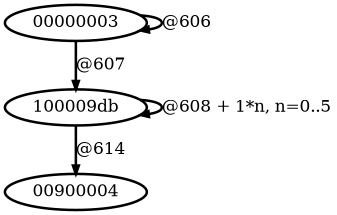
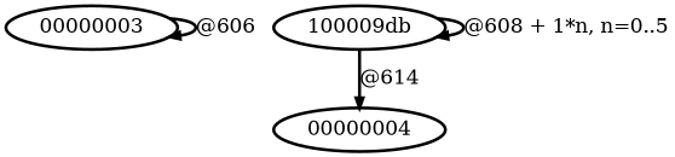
  digraph {
    node [fontsize=20 penwidth=3 shape=oval style=rounded]
    edge [arrowsize=1 color=black fontsize=20 penwidth=3 style=bold]
    00000003
    n2 [label="100009db"]
-   00000004 [label=00900004]
+   00000004
    00000003 -> 00000003 [label="@606"]
-   00000003 -> n2 [label="@607"]
    n2 -> n2 [label="@608 + 1*n, n=0..5"]
    n2 -> 00000004 [label="@614"]
  }
